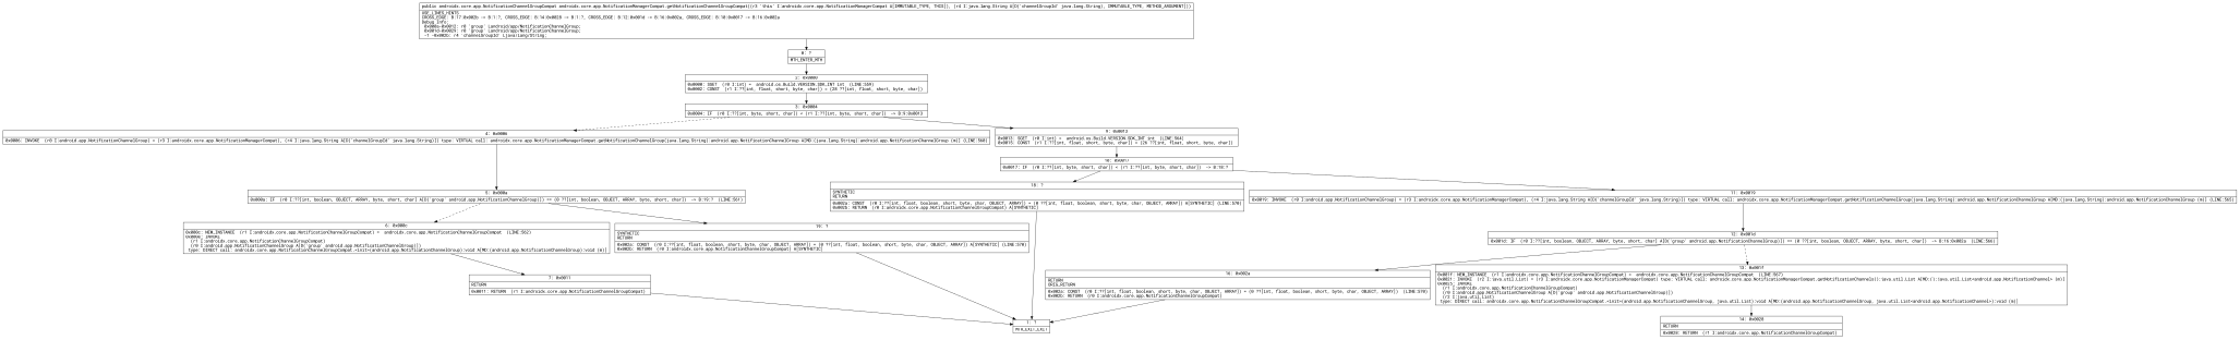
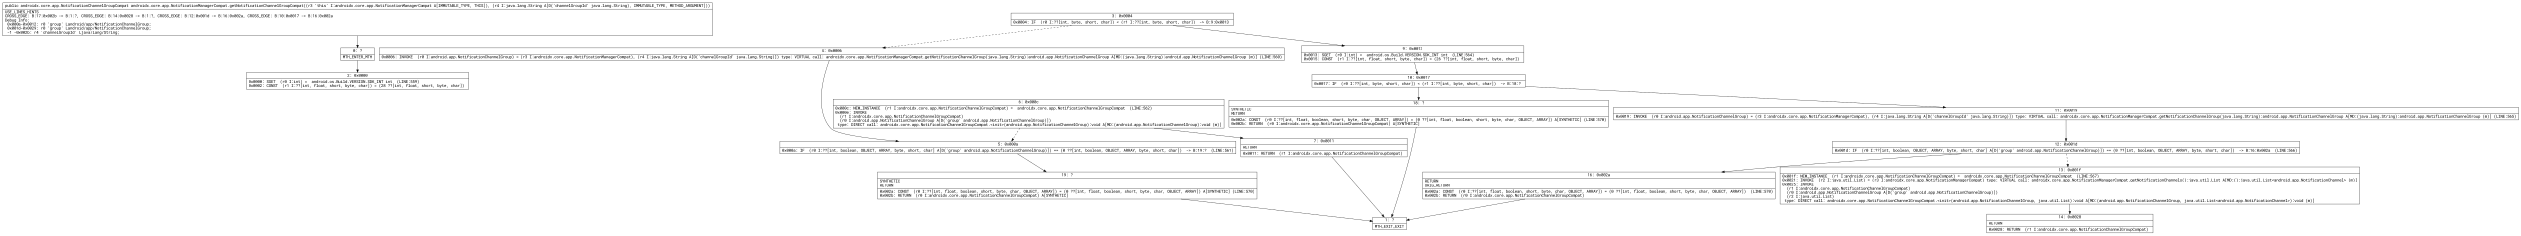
  digraph {
    fontname="Roboto Mono"
    node [fontname="Roboto Mono" shape=record]
    edge [fontname="Roboto Mono"]
    n1 [label="{0\:\ ?|MTH_ENTER_MTH\l}"]
    n2 [label="{2\:\ 0x0000|0x0000: SGET  (r0 I:int) =  android.os.Build.VERSION.SDK_INT int  (LINE:559)\l0x0002: CONST  (r1 I:??[int, float, short, byte, char]) = (28 ??[int, float, short, byte, char]) \l}"]
    n3 [label="{3\:\ 0x0004|0x0004: IF  (r0 I:??[int, byte, short, char]) \< (r1 I:??[int, byte, short, char])  \-\> B:9:0x0013 \l}"]
    n4 [label="{4\:\ 0x0006|0x0006: INVOKE  (r0 I:android.app.NotificationChannelGroup) = (r3 I:androidx.core.app.NotificationManagerCompat), (r4 I:java.lang.String A[D('channelGroupId' java.lang.String)]) type: VIRTUAL call: androidx.core.app.NotificationManagerCompat.getNotificationChannelGroup(java.lang.String):android.app.NotificationChannelGroup A[MD:(java.lang.String):android.app.NotificationChannelGroup (m)] (LINE:560)\l}"]
    n5 [label="{9\:\ 0x0013|0x0013: SGET  (r0 I:int) =  android.os.Build.VERSION.SDK_INT int  (LINE:564)\l0x0015: CONST  (r1 I:??[int, float, short, byte, char]) = (26 ??[int, float, short, byte, char]) \l}"]
    n6 [label="{5\:\ 0x000a|0x000a: IF  (r0 I:??[int, boolean, OBJECT, ARRAY, byte, short, char] A[D('group' android.app.NotificationChannelGroup)]) == (0 ??[int, boolean, OBJECT, ARRAY, byte, short, char])  \-\> B:19:?  (LINE:561)\l}"]
    n7 [label="{10\:\ 0x0017|0x0017: IF  (r0 I:??[int, byte, short, char]) \< (r1 I:??[int, byte, short, char])  \-\> B:18:? \l}"]
    n8 [label="{6\:\ 0x000c|0x000c: NEW_INSTANCE  (r1 I:androidx.core.app.NotificationChannelGroupCompat) =  androidx.core.app.NotificationChannelGroupCompat  (LINE:562)\l0x000e: INVOKE  \l  (r1 I:androidx.core.app.NotificationChannelGroupCompat)\l  (r0 I:android.app.NotificationChannelGroup A[D('group' android.app.NotificationChannelGroup)])\l type: DIRECT call: androidx.core.app.NotificationChannelGroupCompat.\<init\>(android.app.NotificationChannelGroup):void A[MD:(android.app.NotificationChannelGroup):void (m)]\l}"]
    n9 [label="{19\:\ ?|SYNTHETIC\lRETURN\l|0x002a: CONST  (r0 I:??[int, float, boolean, short, byte, char, OBJECT, ARRAY]) = (0 ??[int, float, boolean, short, byte, char, OBJECT, ARRAY]) A[SYNTHETIC] (LINE:570)\l0x002b: RETURN  (r0 I:androidx.core.app.NotificationChannelGroupCompat) A[SYNTHETIC]\l}"]
    n10 [label="{7\:\ 0x0011|RETURN\l|0x0011: RETURN  (r1 I:androidx.core.app.NotificationChannelGroupCompat) \l}"]
    n11 [label="{1\:\ ?|MTH_EXIT_EXIT\l}"]
    n12 [label="{11\:\ 0x0019|0x0019: INVOKE  (r0 I:android.app.NotificationChannelGroup) = (r3 I:androidx.core.app.NotificationManagerCompat), (r4 I:java.lang.String A[D('channelGroupId' java.lang.String)]) type: VIRTUAL call: androidx.core.app.NotificationManagerCompat.getNotificationChannelGroup(java.lang.String):android.app.NotificationChannelGroup A[MD:(java.lang.String):android.app.NotificationChannelGroup (m)] (LINE:565)\l}"]
    n13 [label="{18\:\ ?|SYNTHETIC\lRETURN\l|0x002a: CONST  (r0 I:??[int, float, boolean, short, byte, char, OBJECT, ARRAY]) = (0 ??[int, float, boolean, short, byte, char, OBJECT, ARRAY]) A[SYNTHETIC] (LINE:570)\l0x002b: RETURN  (r0 I:androidx.core.app.NotificationChannelGroupCompat) A[SYNTHETIC]\l}"]
    n14 [label="{12\:\ 0x001d|0x001d: IF  (r0 I:??[int, boolean, OBJECT, ARRAY, byte, short, char] A[D('group' android.app.NotificationChannelGroup)]) == (0 ??[int, boolean, OBJECT, ARRAY, byte, short, char])  \-\> B:16:0x002a  (LINE:566)\l}"]
    n15 [label="{13\:\ 0x001f|0x001f: NEW_INSTANCE  (r1 I:androidx.core.app.NotificationChannelGroupCompat) =  androidx.core.app.NotificationChannelGroupCompat  (LINE:567)\l0x0021: INVOKE  (r2 I:java.util.List) = (r3 I:androidx.core.app.NotificationManagerCompat) type: VIRTUAL call: androidx.core.app.NotificationManagerCompat.getNotificationChannels():java.util.List A[MD:():java.util.List\<android.app.NotificationChannel\> (m)]\l0x0025: INVOKE  \l  (r1 I:androidx.core.app.NotificationChannelGroupCompat)\l  (r0 I:android.app.NotificationChannelGroup A[D('group' android.app.NotificationChannelGroup)])\l  (r2 I:java.util.List)\l type: DIRECT call: androidx.core.app.NotificationChannelGroupCompat.\<init\>(android.app.NotificationChannelGroup, java.util.List):void A[MD:(android.app.NotificationChannelGroup, java.util.List\<android.app.NotificationChannel\>):void (m)]\l}"]
    n16 [label="{16\:\ 0x002a|RETURN\lORIG_RETURN\l|0x002a: CONST  (r0 I:??[int, float, boolean, short, byte, char, OBJECT, ARRAY]) = (0 ??[int, float, boolean, short, byte, char, OBJECT, ARRAY])  (LINE:570)\l0x002b: RETURN  (r0 I:androidx.core.app.NotificationChannelGroupCompat) \l}"]
    n17 [label="{14\:\ 0x0028|RETURN\l|0x0028: RETURN  (r1 I:androidx.core.app.NotificationChannelGroupCompat) \l}"]
    n18 [label="{public androidx.core.app.NotificationChannelGroupCompat androidx.core.app.NotificationManagerCompat.getNotificationChannelGroupCompat((r3 'this' I:androidx.core.app.NotificationManagerCompat A[IMMUTABLE_TYPE, THIS]), (r4 I:java.lang.String A[D('channelGroupId' java.lang.String), IMMUTABLE_TYPE, METHOD_ARGUMENT]))  | USE_LINES_HINTS\lCROSS_EDGE: B:17:0x002b \-\> B:1:?, CROSS_EDGE: B:14:0x0028 \-\> B:1:?, CROSS_EDGE: B:12:0x001d \-\> B:16:0x002a, CROSS_EDGE: B:10:0x0017 \-\> B:16:0x002a\lDebug Info:\l  0x000a\-0x0012: r0 'group' Landroid\/app\/NotificationChannelGroup;\l  0x001d\-0x0029: r0 'group' Landroid\/app\/NotificationChannelGroup;\l  \-1 \-0x002b: r4 'channelGroupId' Ljava\/lang\/String;\l}"]
    n1 -> n2
-   n2 -> n3
    n3 -> n4 [style=dashed]
    n3 -> n5
    n4 -> n6
    n5 -> n7
-   n6 -> n8 [style=dashed]
+   n8 -> n6 [style=dashed]
    n6 -> n9
    n7 -> n12 [style=solid]
    n7 -> n13
    n8 -> n10
    n9 -> n11
    n10 -> n11
    n12 -> n14
    n13 -> n11
    n14 -> n15 [style=dashed]
    n14 -> n16
    n15 -> n17
    n16 -> n11
    n18 -> n1
  }
